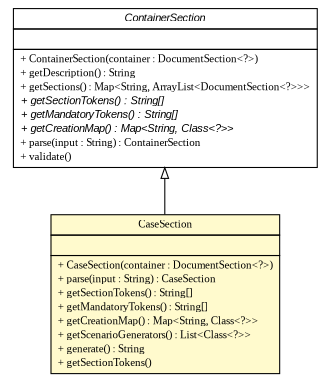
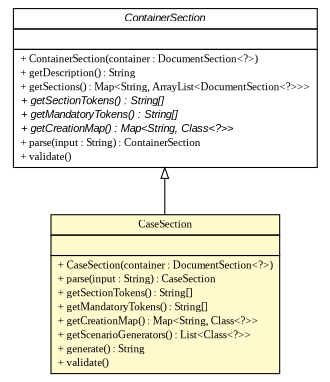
  digraph {
    nodesep=0.25
    ranksep=0.5
    fontname="Liberation Serif"
    node [fontcolor=black fontname="Liberation Serif" fontsize=10.0 shape=plaintext]
    n1 [label=<<table title="com.github.mkolisnyk.aerial.document.ContainerSection" border="0" cellborder="1" cellspacing="0" cellpadding="2" port="p" href="./ContainerSection.html"> 		<tr><td><table border="0" cellspacing="0" cellpadding="1"> <tr><td align="center" balign="center"><font face="arial italic"> ContainerSection </font></td></tr> 		</table></td></tr> 		<tr><td><table border="0" cellspacing="0" cellpadding="1"> <tr><td align="left" balign="left">  </td></tr> 		</table></td></tr> 		<tr><td><table border="0" cellspacing="0" cellpadding="1"> <tr><td align="left" balign="left"> + ContainerSection(container : DocumentSection&lt;?&gt;) </td></tr> <tr><td align="left" balign="left"> + getDescription() : String </td></tr> <tr><td align="left" balign="left"> + getSections() : Map&lt;String, ArrayList&lt;DocumentSection&lt;?&gt;&gt;&gt; </td></tr> <tr><td align="left" balign="left"><font face="arial italic" point-size="10.0"> + getSectionTokens() : String[] </font></td></tr> <tr><td align="left" balign="left"><font face="arial italic" point-size="10.0"> + getMandatoryTokens() : String[] </font></td></tr> <tr><td align="left" balign="left"><font face="arial italic" point-size="10.0"> + getCreationMap() : Map&lt;String, Class&lt;?&gt;&gt; </font></td></tr> <tr><td align="left" balign="left"> + parse(input : String) : ContainerSection </td></tr> <tr><td align="left" balign="left"> + validate() </td></tr> 		</table></td></tr> 		</table>>]
-   n2 [label=<<table title="com.github.mkolisnyk.aerial.document.CaseSection" border="0" cellborder="1" cellspacing="0" cellpadding="2" port="p" bgcolor="lemonChiffon" href="./CaseSection.html"> 		<tr><td><table border="0" cellspacing="0" cellpadding="1"> <tr><td align="center" balign="center"> CaseSection </td></tr> 		</table></td></tr> 		<tr><td><table border="0" cellspacing="0" cellpadding="1"> <tr><td align="left" balign="left">  </td></tr> 		</table></td></tr> 		<tr><td><table border="0" cellspacing="0" cellpadding="1"> <tr><td align="left" balign="left"> + CaseSection(container : DocumentSection&lt;?&gt;) </td></tr> <tr><td align="left" balign="left"> + parse(input : String) : CaseSection </td></tr> <tr><td align="left" balign="left"> + getSectionTokens() : String[] </td></tr> <tr><td align="left" balign="left"> + getMandatoryTokens() : String[] </td></tr> <tr><td align="left" balign="left"> + getCreationMap() : Map&lt;String, Class&lt;?&gt;&gt; </td></tr> <tr><td align="left" balign="left"> + getScenarioGenerators() : List&lt;Class&lt;?&gt;&gt; </td></tr> <tr><td align="left" balign="left"> + generate() : String </td></tr> <tr><td align="left" balign="left"> + getSectionTokens() </td></tr> 		</table></td></tr> 		</table>>]
+   n2 [label=<<table title="com.github.mkolisnyk.aerial.document.CaseSection" border="0" cellborder="1" cellspacing="0" cellpadding="2" port="p" bgcolor="lemonChiffon" href="./CaseSection.html"> 		<tr><td><table border="0" cellspacing="0" cellpadding="1"> <tr><td align="center" balign="center"> CaseSection </td></tr> 		</table></td></tr> 		<tr><td><table border="0" cellspacing="0" cellpadding="1"> <tr><td align="left" balign="left">  </td></tr> 		</table></td></tr> 		<tr><td><table border="0" cellspacing="0" cellpadding="1"> <tr><td align="left" balign="left"> + CaseSection(container : DocumentSection&lt;?&gt;) </td></tr> <tr><td align="left" balign="left"> + parse(input : String) : CaseSection </td></tr> <tr><td align="left" balign="left"> + getSectionTokens() : String[] </td></tr> <tr><td align="left" balign="left"> + getMandatoryTokens() : String[] </td></tr> <tr><td align="left" balign="left"> + getCreationMap() : Map&lt;String, Class&lt;?&gt;&gt; </td></tr> <tr><td align="left" balign="left"> + getScenarioGenerators() : List&lt;Class&lt;?&gt;&gt; </td></tr> <tr><td align="left" balign="left"> + generate() : String </td></tr> <tr><td align="left" balign="left"> + validate() </td></tr> 		</table></td></tr> 		</table>>]
    n1 -> n2 [arrowtail=empty dir=back fontname="Liberation Serif" fontsize=10 headport=p labelfontname=arial labelfontsize=10 tailport=p]
  }
